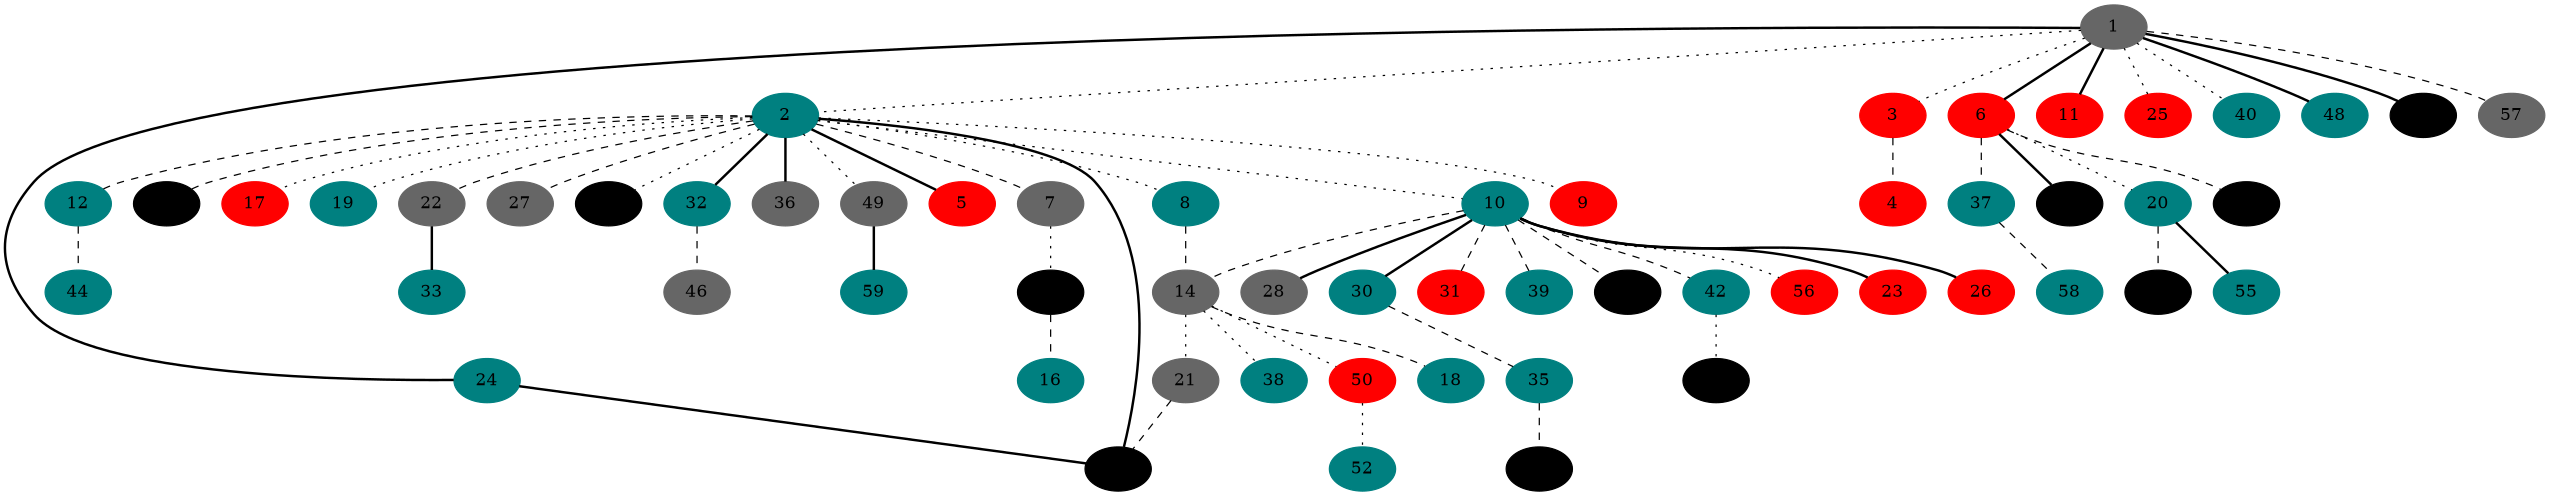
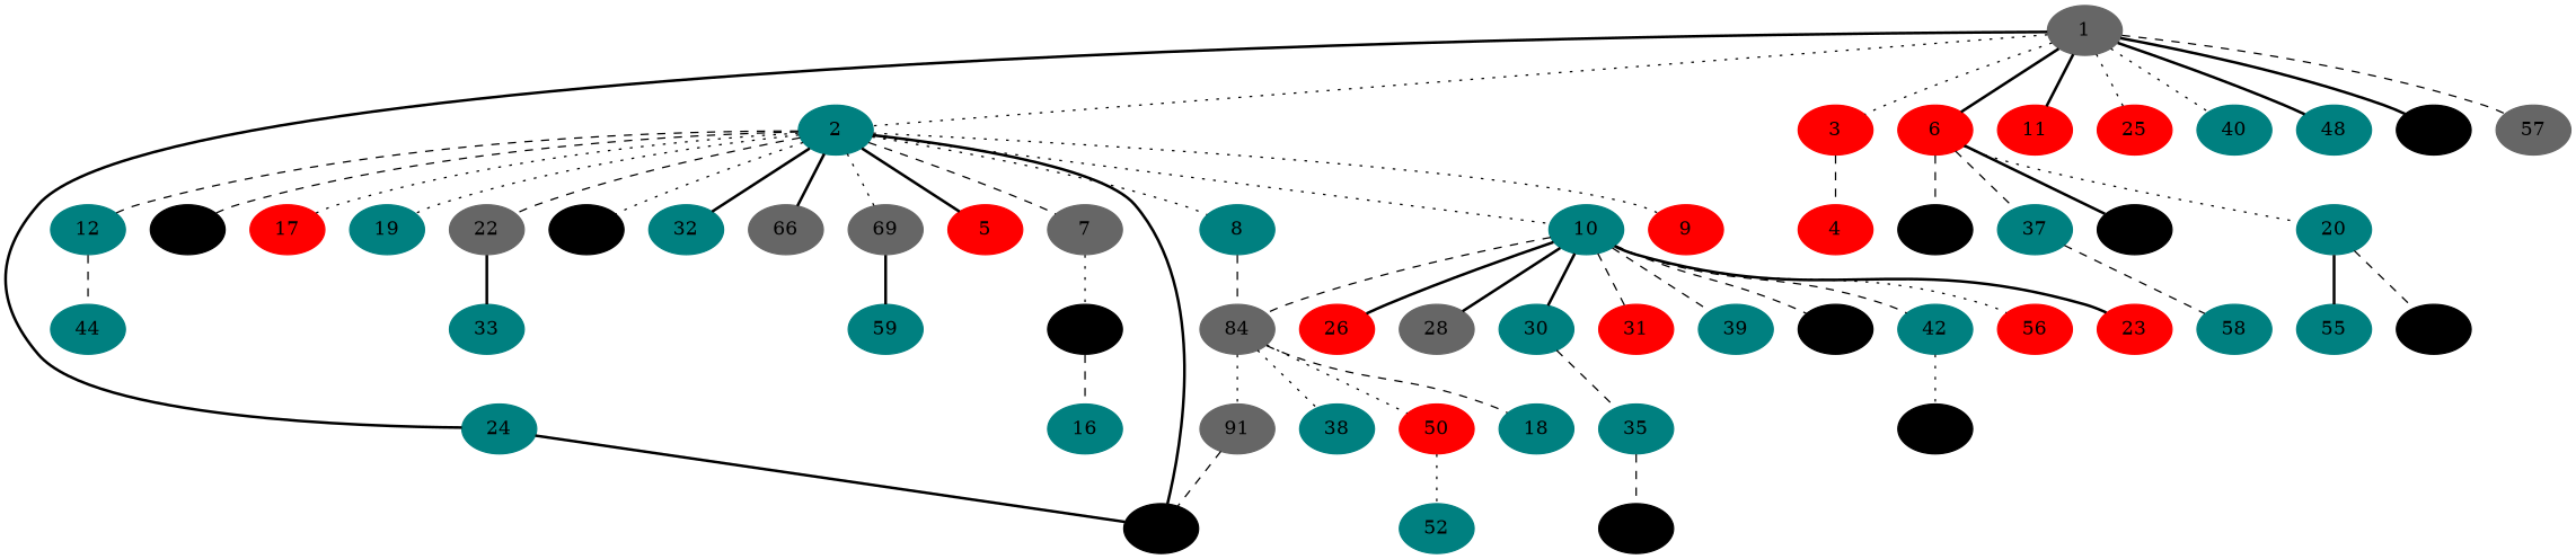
  graph {
    node [color=teal style=filled]
    edge [style=dashed]
    1 [color=gray40]
    2
    3 [color=red]
    6 [color=red]
    11 [color=red]
    24
    25 [color=red]
    40
    48
    53 [color=black]
    57 [color=gray40]
    5 [color=red]
    7 [color=gray40]
    8
    9 [color=red]
    10
    12
    15 [color=black]
    17 [color=red]
    19
    22 [color=gray40]
-   27 [color=gray40]
    29 [color=black]
    32
-   36 [color=gray40]
-   49 [color=gray40]
+   36 [color=gray40 label=66]
+   49 [color=gray40 label=69]
    54 [color=black]
    4 [color=red]
    20
    34 [color=black]
    37
    51 [color=black]
    13 [color=black]
-   14 [color=gray40]
+   14 [color=gray40 label=84]
    23 [color=red]
    26 [color=red]
    28 [color=gray40]
    30
    31 [color=red]
    39
    41 [color=black]
    42
    56 [color=red]
    44
    33
-   46 [color=gray40]
    59
    47 [color=black]
    55
    58
    16
    18
-   21 [color=gray40]
+   21 [color=gray40 label=91]
    38
    50 [color=red]
    35
    43 [color=black]
    52
    45 [color=black]
    1 -- 2 [style=dotted]
    1 -- 3 [style=dotted]
    1 -- 6 [style=bold]
    1 -- 11 [style=bold]
    1 -- 24 [style=bold]
    1 -- 25 [style=dotted]
    1 -- 40 [style=dotted]
    1 -- 48 [style=bold]
    1 -- 53 [style=bold]
    1 -- 57
    2 -- 5 [style=bold]
    2 -- 7
    2 -- 8 [style=dotted]
    2 -- 9 [style=dotted]
    2 -- 10 [style=dotted]
    2 -- 12
    2 -- 15
    2 -- 17 [style=dotted]
    2 -- 19 [style=dotted]
    2 -- 22
-   2 -- 27
    2 -- 29 [style=dotted]
    2 -- 32 [style=bold]
    2 -- 36 [style=bold]
    2 -- 49 [style=dotted]
    2 -- 54 [style=bold]
    3 -- 4
    6 -- 20 [style=dotted]
    6 -- 34
    6 -- 37
    6 -- 51 [style=bold]
    24 -- 54 [style=bold]
    7 -- 13 [style=dotted]
    8 -- 14
    10 -- 14
    10 -- 23 [style=bold]
    10 -- 26 [style=bold]
    10 -- 28 [style=bold]
    10 -- 30 [style=bold]
    10 -- 31
    10 -- 39
    10 -- 41
    10 -- 42
    10 -- 56 [style=dotted]
    12 -- 44
    22 -- 33 [style=bold]
-   32 -- 46
    49 -- 59 [style=bold]
    20 -- 47
    20 -- 55 [style=bold]
    37 -- 58
    13 -- 16
    14 -- 18
    14 -- 21 [style=dotted]
    14 -- 38 [style=dotted]
    14 -- 50 [style=dotted]
    30 -- 35
    42 -- 43 [style=dotted]
    21 -- 54
    50 -- 52 [style=dotted]
    35 -- 45
  }
